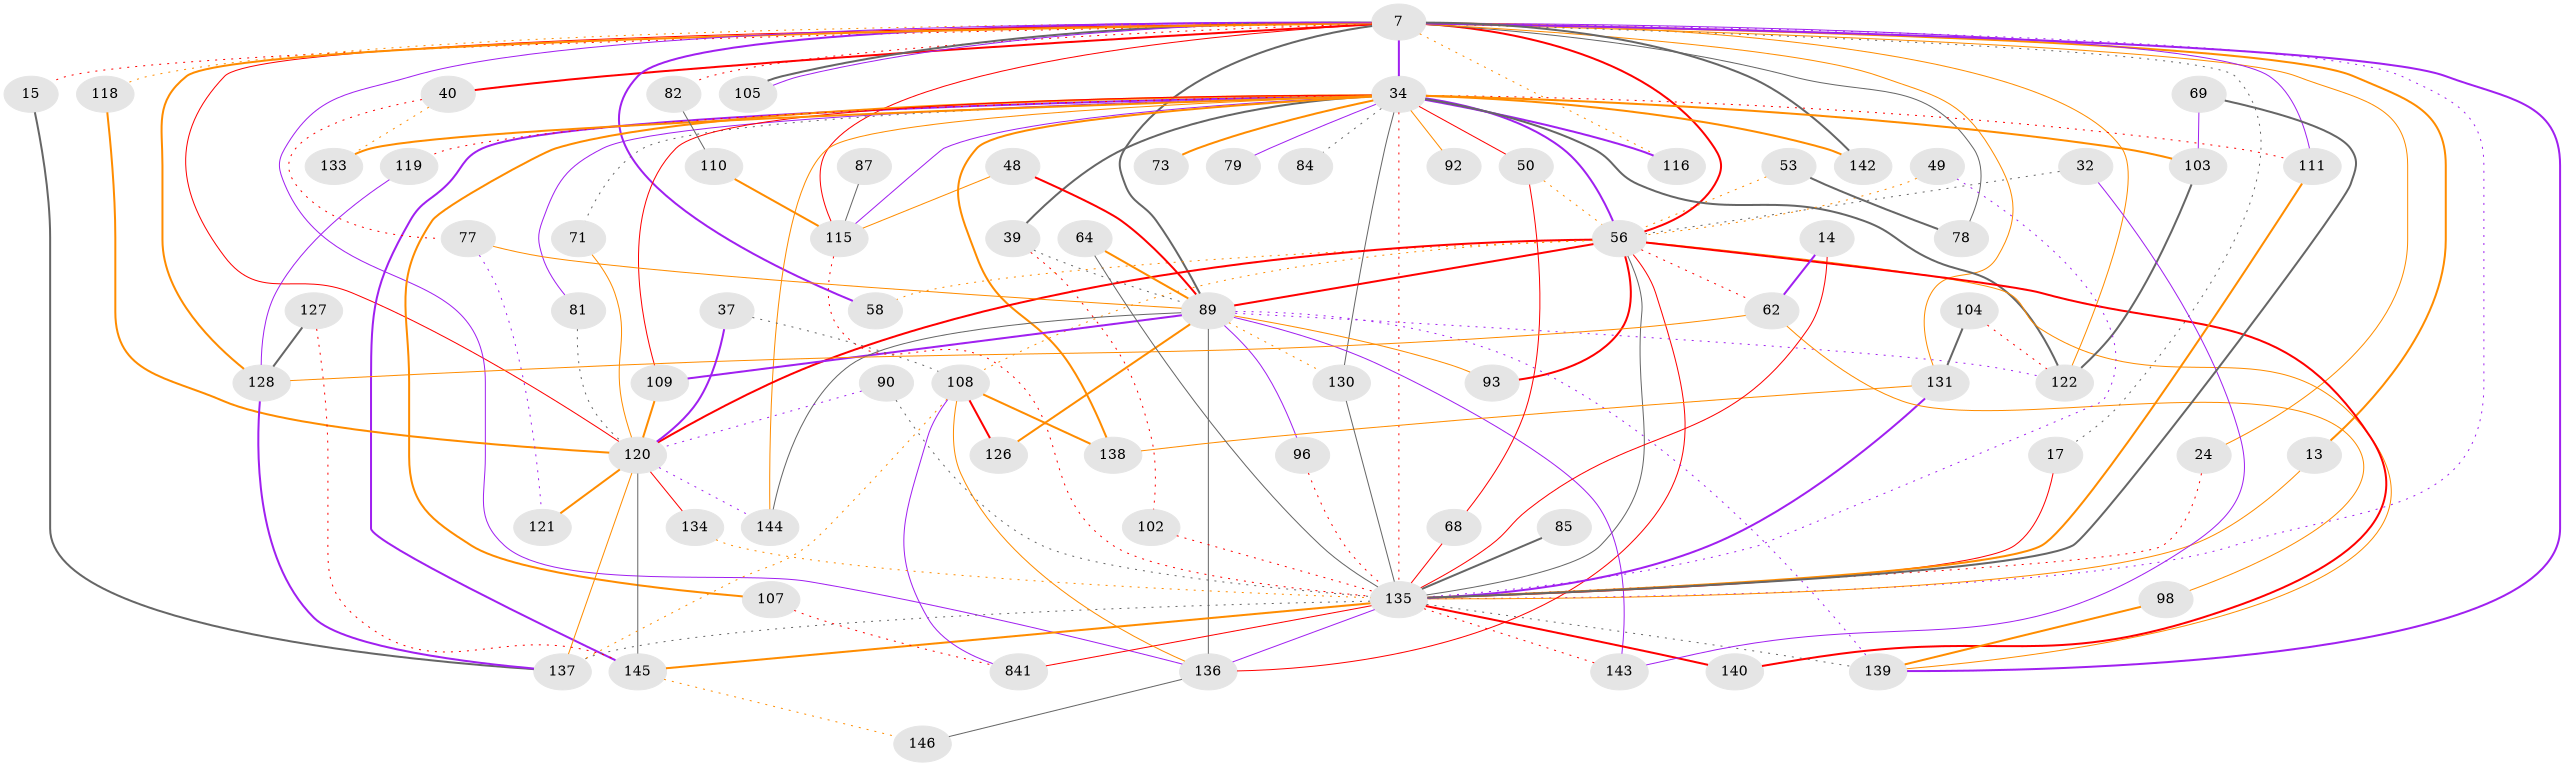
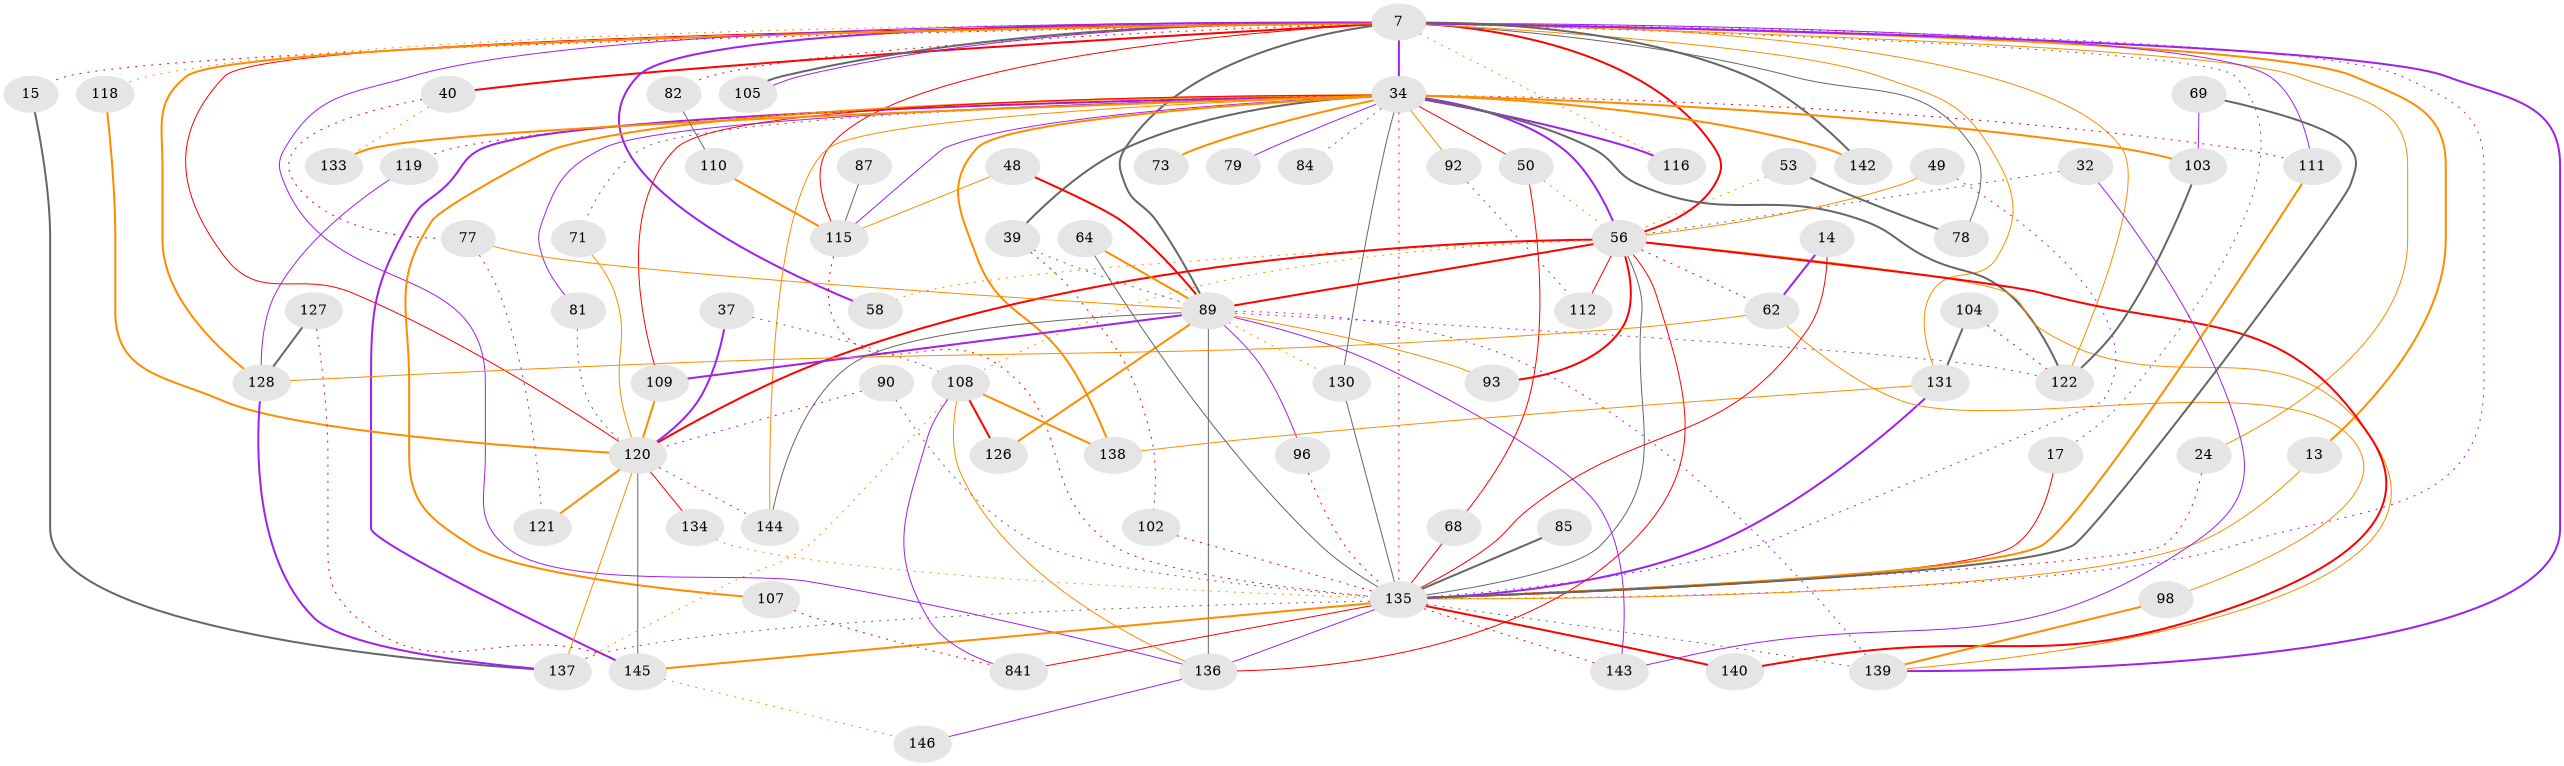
  graph {
    node [color=gray90 style=filled]
    edge [color=darkorange style=solid]
    7 [super="+5"]
    13
    15
    24
    34 [super="+16+4+10"]
    40 [super="+20"]
    56 [super="+19"]
    58
    78
    82
    89 [super="+44"]
    n12 [label=17]
    105
    111 [super="+101+11"]
    115 [super="+67+72"]
    116 [super="+27"]
    118
    120 [super="+21+46"]
    122 [super="+42+30"]
    128 [super="+66"]
    131 [super="+114"]
    135 [super="+132"]
    136 [super="+86+117"]
    139 [super="+26+94+75"]
    142 [super="+123"]
    137 [super="+63"]
    145 [super="+29+125+124"]
    39
    50
    71
    73
    79
    81
    84
    92
    103 [super="+41"]
    107
    109 [super="+60"]
    119 [super="+95"]
    130 [super="+57"]
    133
    138 [super="+88"]
    144 [super="+106"]
    77 [super="+76"]
    62 [super="+28"]
    108 [super="+55+38"]
    93
+   112
    140
    110
    143 [super="+45"]
    96
    126
    121
    134
    n56 [label=841 super="+91"]
    146
    98
    14
    32
    102 [super="+65"]
    68 [super="+61"]
    37
    48
    49
    53
    64
    69
    85
    87
    90
    104
    127
    7 -- 13 [style=bold]
    7 -- 15 [color=red style=dotted weight=2]
    7 -- 24
    7 -- 34 [color=purple style=bold weight=8]
    7 -- 40 [color=red style=bold weight=2]
    7 -- 56 [color=red style=bold weight=4]
    7 -- 58 [color=purple style=bold]
    7 -- 78 [color=gray40]
    7 -- 82 [color=red style=dotted weight=2]
    7 -- 89 [color=gray40 style=bold weight=4]
    7 -- n12 [color=gray40 style=dotted]
    7 -- 105 [color=gray40 style=bold]
    7 -- 105 [color=purple]
    7 -- 111 [color=purple weight=2]
    7 -- 115 [color=red weight=3]
    7 -- 116 [style=dotted weight=2]
    7 -- 118 [style=dotted weight=2]
    7 -- 120 [color=red weight=2]
    7 -- 122 [weight=3]
    7 -- 128 [style=bold weight=2]
    7 -- 131
    7 -- 135 [color=purple style=dotted weight=4]
    7 -- 136 [color=purple]
    7 -- 139 [color=purple style=bold]
    7 -- 142 [color=gray40 style=bold weight=2]
    13 -- 135
    15 -- 137 [color=gray40 style=bold]
    24 -- 135 [color=red style=dotted]
    34 -- 56 [color=purple style=bold weight=11]
    34 -- 111 [color=red style=dotted weight=4]
    34 -- 115 [color=purple]
    34 -- 116 [color=purple style=bold]
    34 -- 122 [color=gray40 style=bold]
    34 -- 135 [color=red style=dotted weight=14]
    34 -- 142 [style=bold]
    34 -- 145 [color=purple style=bold]
    34 -- 39 [color=gray40 style=bold]
    34 -- 50 [color=red]
    34 -- 71 [color=gray40 style=dotted]
    34 -- 73 [style=bold weight=2]
    34 -- 79 [color=purple]
    34 -- 81 [color=purple]
    34 -- 84 [color=gray40 style=dotted weight=2]
    34 -- 92 [weight=2]
    34 -- 103 [style=bold weight=3]
    34 -- 107 [style=bold]
    34 -- 109 [color=red]
    34 -- 119 [color=red style=dotted weight=2]
    34 -- 130 [color=gray40]
    34 -- 133 [style=bold]
    34 -- 138 [style=bold weight=2]
    34 -- 144
    40 -- 133 [style=dotted]
    40 -- 77 [color=red style=dotted]
    56 -- 58 [style=dotted]
    56 -- 89 [color=red style=bold]
    56 -- 120 [color=red style=bold weight=2]
    56 -- 135 [color=gray40 weight=4]
    56 -- 136 [color=red]
    56 -- 139
    56 -- 62 [color=red style=dotted weight=2]
    56 -- 108 [style=dotted weight=3]
    56 -- 93 [color=red style=bold]
+   56 -- 112 [color=red]
    56 -- 140 [color=red style=bold]
    82 -- 110 [color=gray40]
    89 -- 122 [color=purple style=dotted]
    89 -- 136 [color=gray40 weight=2]
    89 -- 139 [color=purple style=dotted]
    89 -- 109 [color=purple style=bold]
    89 -- 130 [style=dotted]
    89 -- 144 [color=gray40]
    89 -- 93
    89 -- 143 [color=purple]
    89 -- 96 [color=purple]
    89 -- 126 [style=bold]
    n12 -- 135 [color=red]
    111 -- 135 [style=bold]
    115 -- 135 [color=red style=dotted]
    118 -- 120 [style=bold]
    120 -- 137
    120 -- 145 [color=gray40 weight=2]
    120 -- 144 [color=purple style=dotted]
    120 -- 121 [style=bold]
    120 -- 134 [color=red]
    128 -- 137 [color=purple style=bold]
    131 -- 135 [color=purple style=bold weight=2]
    131 -- 138
    135 -- 136 [color=purple weight=3]
    135 -- 139 [color=gray40 style=dotted weight=3]
    135 -- 137 [color=gray40 style=dotted]
    135 -- 145 [style=bold]
    135 -- 140 [color=red style=bold]
    135 -- 143 [color=red style=dotted]
    135 -- n56 [color=red weight=2]
-   136 -- 146 [color=gray40]
+   136 -- 146 [color=purple]
    145 -- 146 [style=dotted]
    39 -- 89 [color=gray40 style=dotted]
    39 -- 102 [color=red style=dotted]
    50 -- 56 [style=dotted]
    50 -- 68 [color=red]
    71 -- 120
    81 -- 120 [color=gray40 style=dotted]
+   92 -- 112 [color=gray40 style=dotted]
    103 -- 122 [color=gray40 style=bold]
    107 -- n56 [color=red style=dotted]
    109 -- 120 [style=bold]
    119 -- 128 [color=purple]
    130 -- 135 [color=gray40]
    77 -- 89 [weight=2]
    77 -- 121 [color=purple style=dotted]
    62 -- 128
    62 -- 98
    108 -- 136 [weight=2]
    108 -- 137 [style=dotted]
    108 -- 138 [style=bold weight=2]
    108 -- 126 [color=red style=bold]
    108 -- n56 [color=purple]
    110 -- 115 [style=bold]
    96 -- 135 [color=red style=dotted]
    134 -- 135 [style=dotted]
    98 -- 139 [style=bold]
    14 -- 135 [color=red weight=2]
    14 -- 62 [color=purple style=bold]
    32 -- 56 [color=gray40 style=dotted weight=2]
    32 -- 143 [color=purple]
    102 -- 135 [color=red style=dotted weight=2]
    68 -- 135 [color=red weight=2]
    37 -- 120 [color=purple style=bold]
    37 -- 108 [color=gray40 style=dotted]
    48 -- 89 [color=red style=bold weight=2]
    48 -- 115
-   49 -- 56 [style=dotted]
+   49 -- 56
    49 -- 135 [color=purple style=dotted]
    53 -- 56 [style=dotted weight=2]
    53 -- 78 [color=gray40 style=bold]
    64 -- 89 [style=bold]
    64 -- 135 [color=gray40]
    69 -- 135 [color=gray40 style=bold]
    69 -- 103 [color=purple]
    85 -- 135 [color=gray40 style=bold]
    87 -- 115 [color=gray40 weight=2]
    90 -- 120 [color=purple style=dotted]
    90 -- 135 [color=gray40 style=dotted]
    104 -- 122 [color=red style=dotted]
    104 -- 131 [color=gray40 style=bold]
    127 -- 128 [color=gray40 style=bold]
    127 -- 145 [color=red style=dotted]
  }
